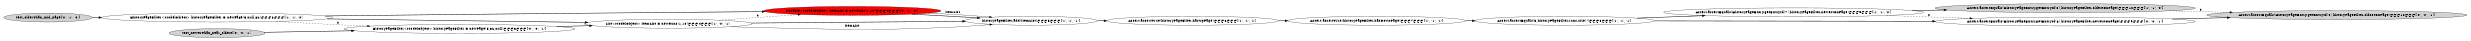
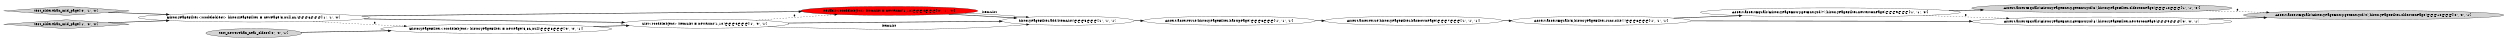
  digraph {
    rankdir=LR
    node [fillcolor=white shape=ellipse style=filled]
    edge [style=bold]
    n1 [label="historyPageFilter.add(itemList)@@@5@@@['1', '1', '1']"]
    n2 [label="Assert.assertTrue(historyPageFilter.hasUpPage)@@@6@@@['1', '1', '1']"]
    n3 [label="Assert.assertTrue(historyPageFilter.hasDownPage)@@@7@@@['1', '1', '1']"]
    n4 [fillcolor=lightgray label="Assert.assertEquals(HistoryPageEntry.getEntryId(3),historyPageFilter.oldestOnPage)@@@10@@@['1', '1', '0']"]
    n5 [fillcolor=lightgray label="Assert.assertEquals(HistoryPageEntry.getEntryId(4),historyPageFilter.oldestOnPage)@@@10@@@['0', '0', '1']"]
-   n6 [fillcolor=lightgray label="test_olderThan_mid_page['0', '1', '0']"]
+   n6 [fillcolor=lightgray label="test_olderThan_mid_page['0', '1', '0']" shape=diamond]
    n7 [label="HistoryPageFilter<ModelObject> historyPageFilter = newPage(5,null,8L)@@@3@@@['1', '1', '0']"]
    n8 [label="HistoryPageFilter<ModelObject> historyPageFilter = newPage(5,3L,null)@@@3@@@['0', '0', '1']"]
    n9 [fillcolor=red label="Iterable<ModelObject> itemList = newRuns(1,10)@@@4@@@['0', '1', '0']"]
    n10 [label="List<ModelObject> itemList = newRuns(1,10)@@@4@@@['1', '0', '1']"]
    n11 [label="Assert.assertEquals(HistoryPageEntry.getEntryId(8),historyPageFilter.newestOnPage)@@@9@@@['0', '0', '1']"]
    n12 [label="Assert.assertEquals(5,historyPageFilter.runs.size())@@@8@@@['1', '1', '1']"]
    n13 [fillcolor=lightgray label="test_newerThan_near_oldest['0', '0', '1']"]
+   n14 [fillcolor=lightgray label="test_olderThan_mid_page['1', '0', '0']" shape=diamond]
    n15 [label="Assert.assertEquals(HistoryPageEntry.getEntryId(7),historyPageFilter.newestOnPage)@@@9@@@['1', '1', '0']"]
    n1 -> n2
    n2 -> n3
    n3 -> n12
    n4 -> n5 [label=0 style=dashed]
    n6 -> n7
    n7 -> n8 [label=0 style=dashed]
    n7 -> n9
    n7 -> n10
    n8 -> n10
    n9 -> n1 [label=itemList style=solid]
    n9 -> n1
    n10 -> n1
    n10 -> n1 [label=itemList style=solid]
    n10 -> n9 [label=0 style=dashed]
    n11 -> n5
    n12 -> n11
    n12 -> n15
    n13 -> n8
+   n14 -> n7
    n15 -> n4
    n15 -> n11 [label=0 style=dashed]
  }
